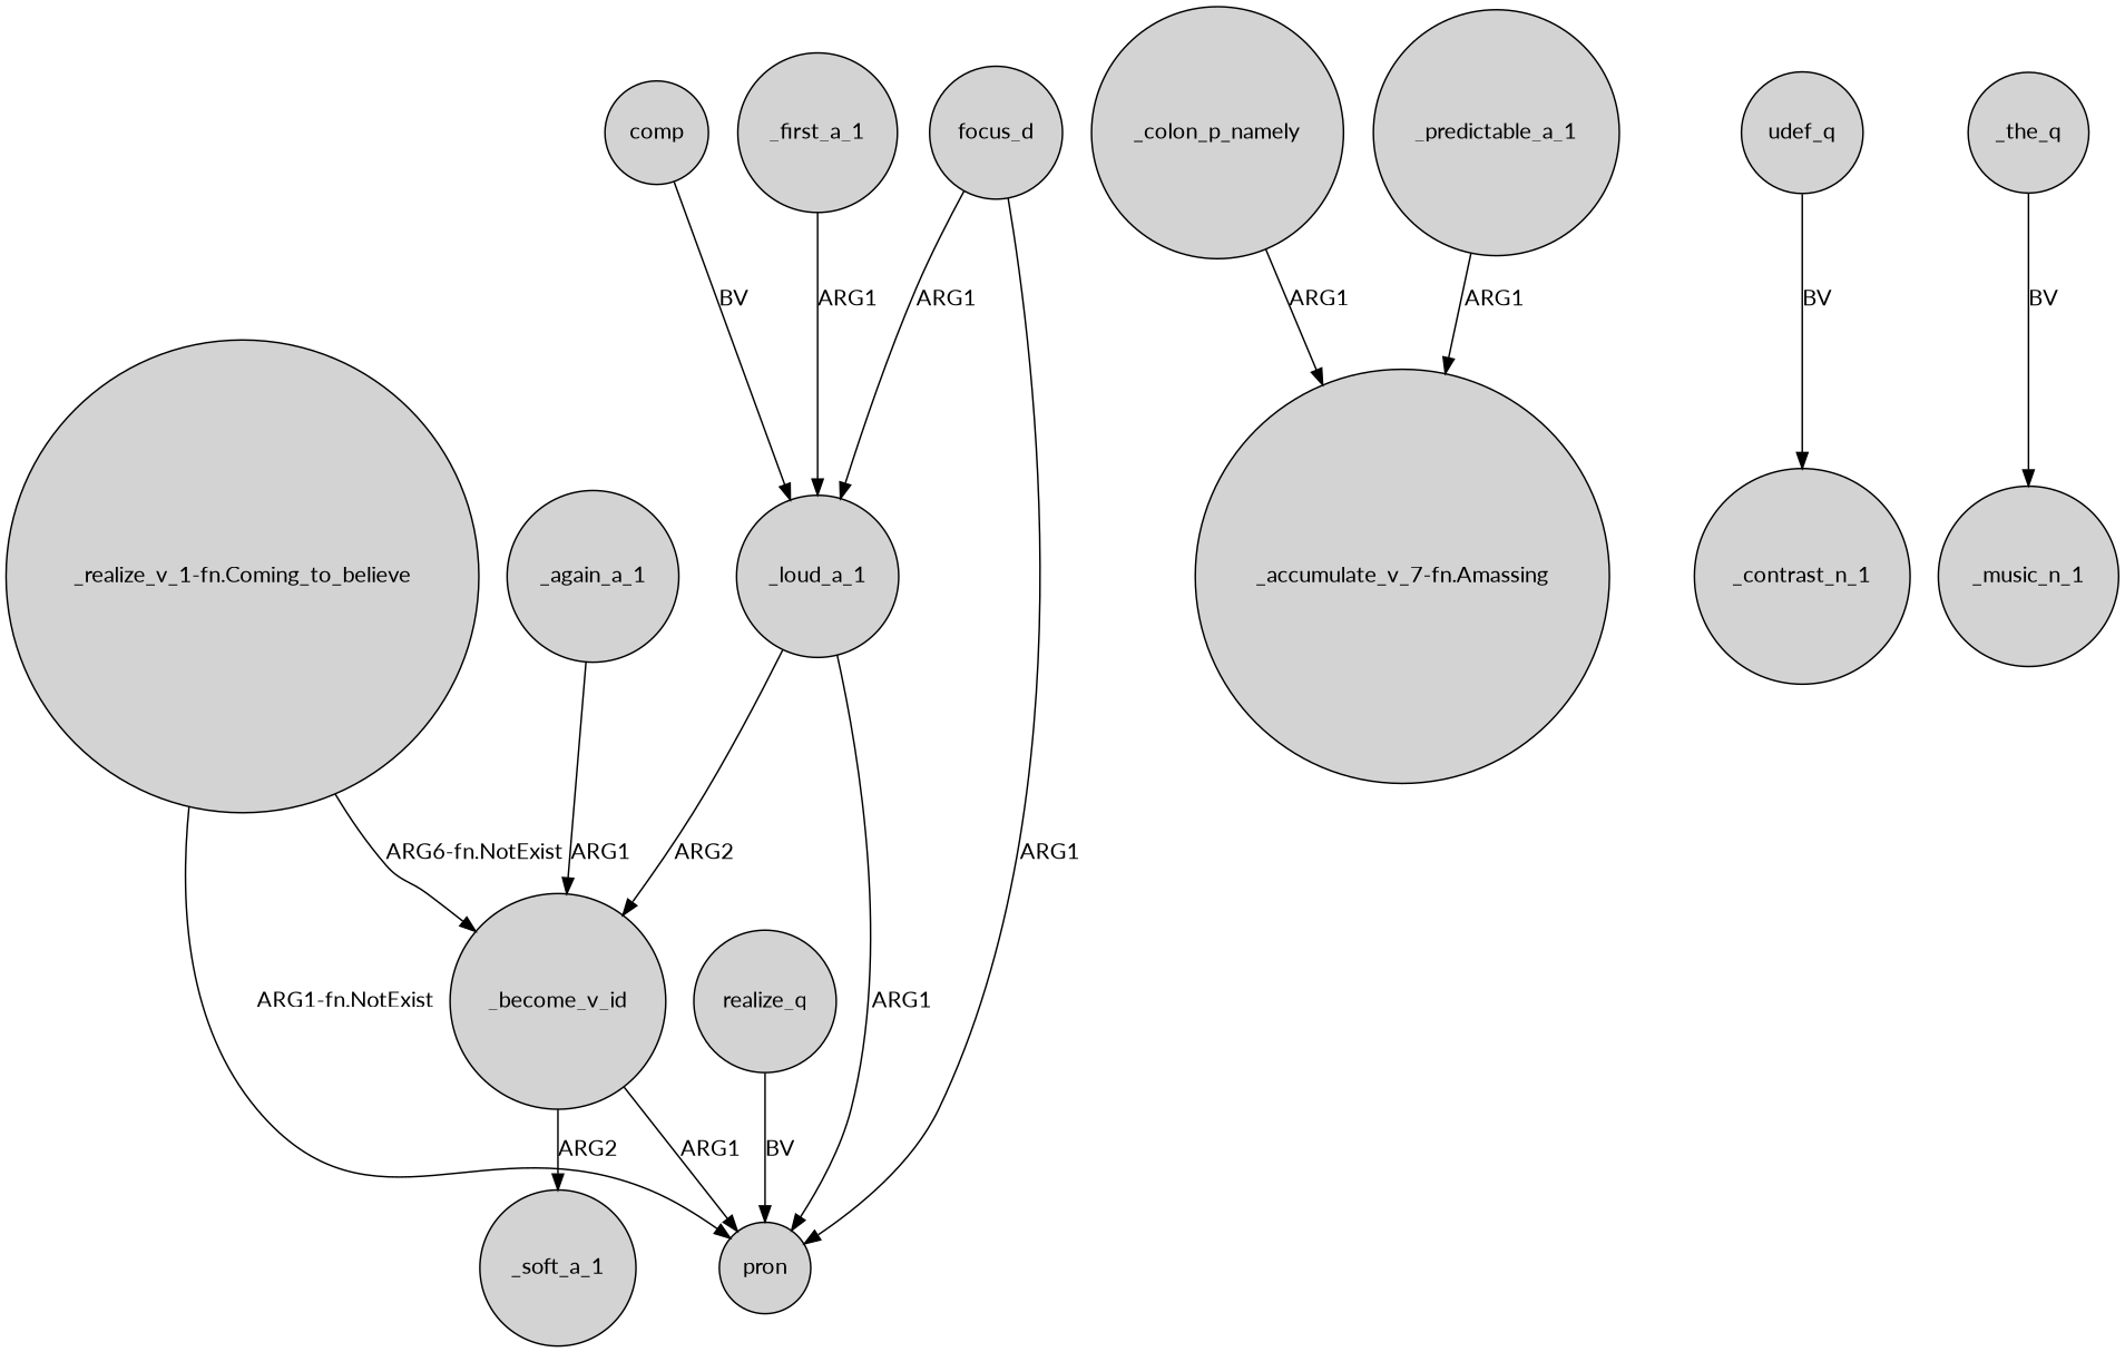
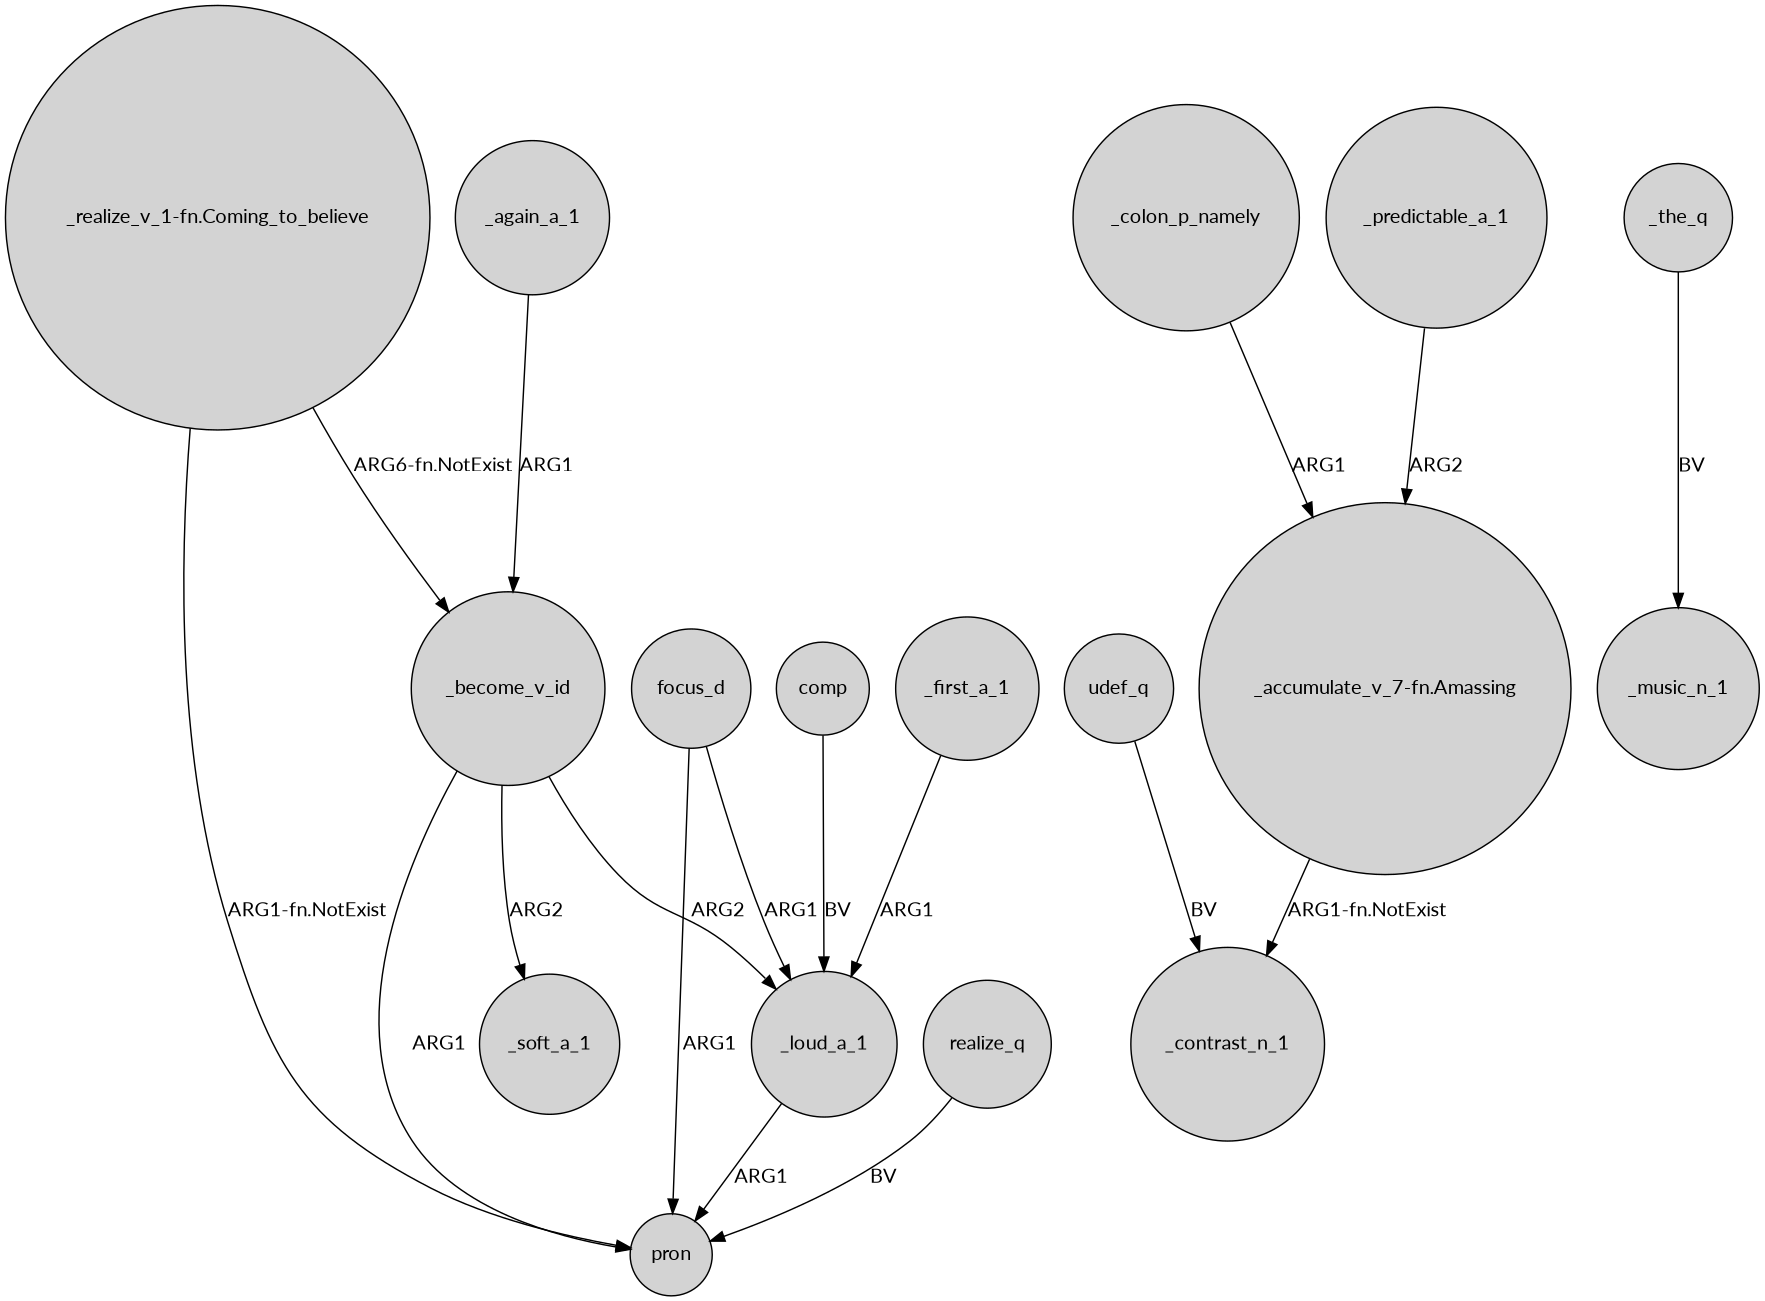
  digraph {
    fontname=Lato
    node [fontname=Lato shape=circle style=filled]
    edge [fontname=Lato]
    _become_v_id
    _soft_a_1
    _loud_a_1
    pron
    _again_a_1
    n6 [label="_accumulate_v_7-fn.Amassing"]
    _colon_p_namely
    _contrast_n_1
    _predictable_a_1
    _the_q
    _music_n_1
    comp
    udef_q
    "_realize_v_1-fn.Coming_to_believe"
    focus_d
    _first_a_1
    n17 [label=realize_q]
    _become_v_id -> _soft_a_1 [label=ARG2]
-   _loud_a_1 -> _become_v_id [label=ARG2]
+   _become_v_id -> _loud_a_1 [label=ARG2]
    _become_v_id -> pron [label=ARG1]
    _loud_a_1 -> pron [label=ARG1]
    _again_a_1 -> _become_v_id [label=ARG1]
+   n6 -> _contrast_n_1 [label="ARG1-fn.NotExist"]
    _colon_p_namely -> n6 [label=ARG1]
-   _predictable_a_1 -> n6 [label=ARG1]
+   _predictable_a_1 -> n6 [label=ARG2]
    _the_q -> _music_n_1 [label=BV]
    comp -> _loud_a_1 [label=BV]
    udef_q -> _contrast_n_1 [label=BV]
    "_realize_v_1-fn.Coming_to_believe" -> _become_v_id [label="ARG6-fn.NotExist"]
    "_realize_v_1-fn.Coming_to_believe" -> pron [label="ARG1-fn.NotExist"]
    focus_d -> _loud_a_1 [label=ARG1]
    focus_d -> pron [label=ARG1]
    _first_a_1 -> _loud_a_1 [label=ARG1]
    n17 -> pron [label=BV]
  }
